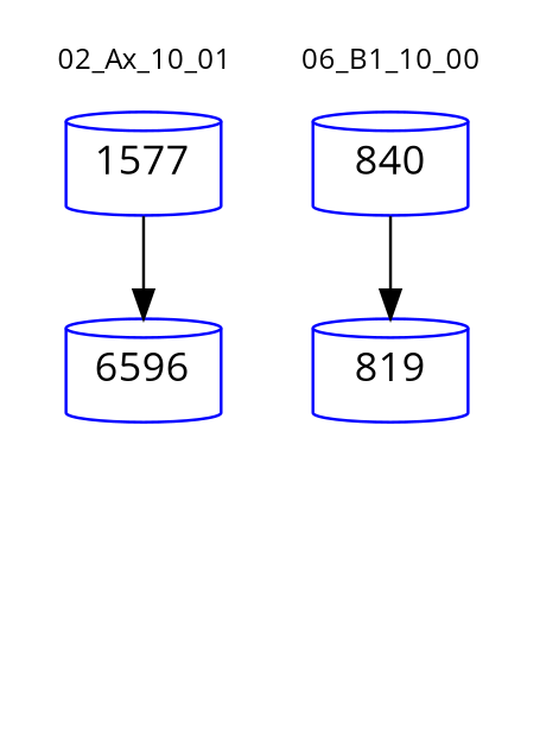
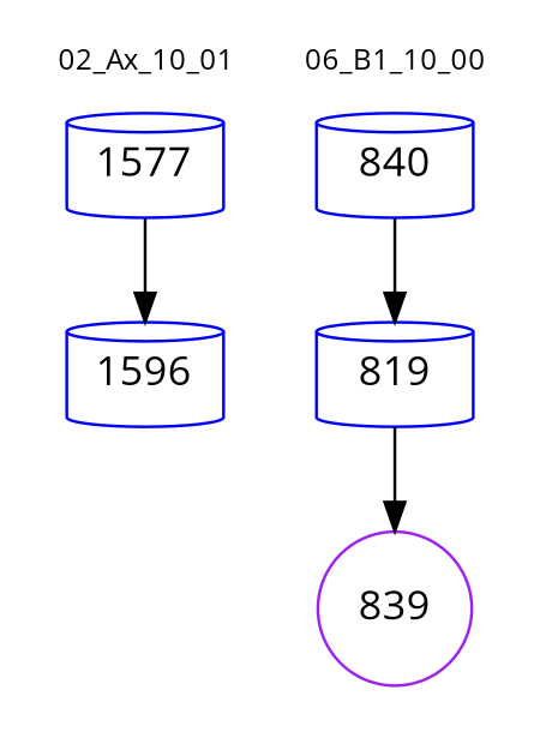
  digraph {
    fontname="Open Sans"
    node [color=blue fontname="Open Sans" shape=cylinder]
    edge [color=black fontname="Open Sans"]
    n1 [label=1577]
-   n2 [label=6596]
+   n2 [label=1596]
    n3 [label=840]
    n4 [label=819]
+   n5 [color=purple label=839 shape=circle]
    subgraph cluster_1 {
      color=white
      fontsize=10
      label="02_Ax_10_01"
      n1
      n2
    }
    subgraph cluster_2 {
      color=white
      fontsize=10
      label="06_B1_10_00"
      n3
      n4
+     n5
    }
    n1 -> n2
    n3 -> n4
+   n4 -> n5
  }
